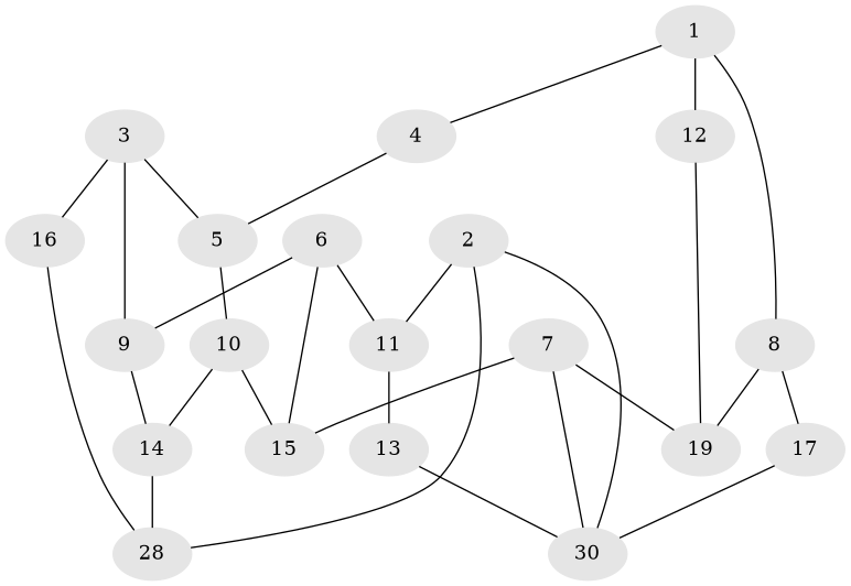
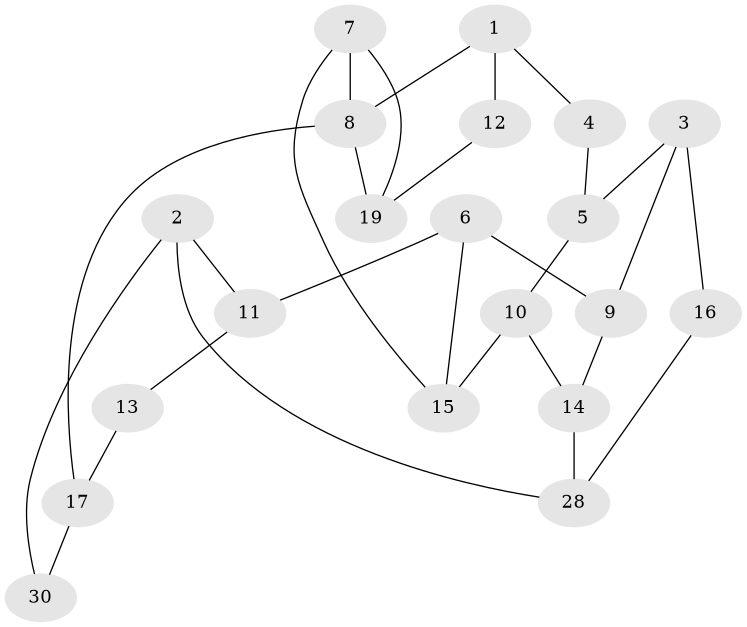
  graph {
    node [color=gray90 style=filled]
    1
    4
    8
    12
    5
    19
    17
    2
    11
    n10 [label=28]
    n11 [label=30]
    13
    3
    9
    16
    10
    14
    15
    6
    7
    1 -- 4
    1 -- 8
    1 -- 12
    4 -- 5
    8 -- 19
    8 -- 17
    12 -- 19
    5 -- 10
    17 -- n11
    2 -- 11
    2 -- n10
    2 -- n11
    11 -- 13
-   13 -- n11
+   13 -- 17
    3 -- 5
    3 -- 9
    3 -- 16
    9 -- 14
    16 -- n10
    10 -- 14
    10 -- 15
    14 -- n10
    6 -- 11
    6 -- 9
    6 -- 15
    7 -- 19
-   7 -- n11
+   7 -- 8
    7 -- 15
  }
